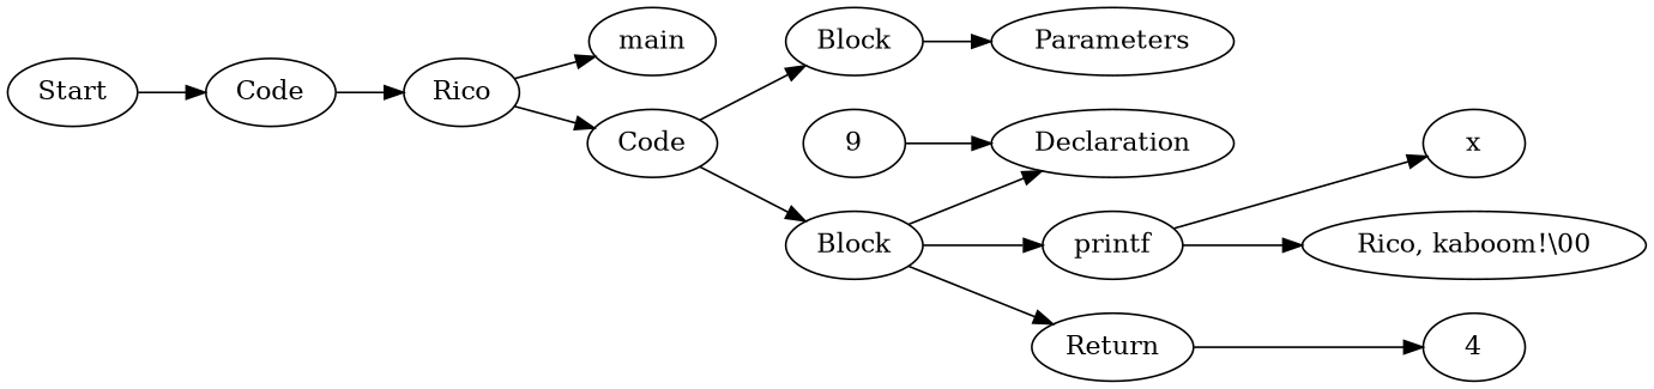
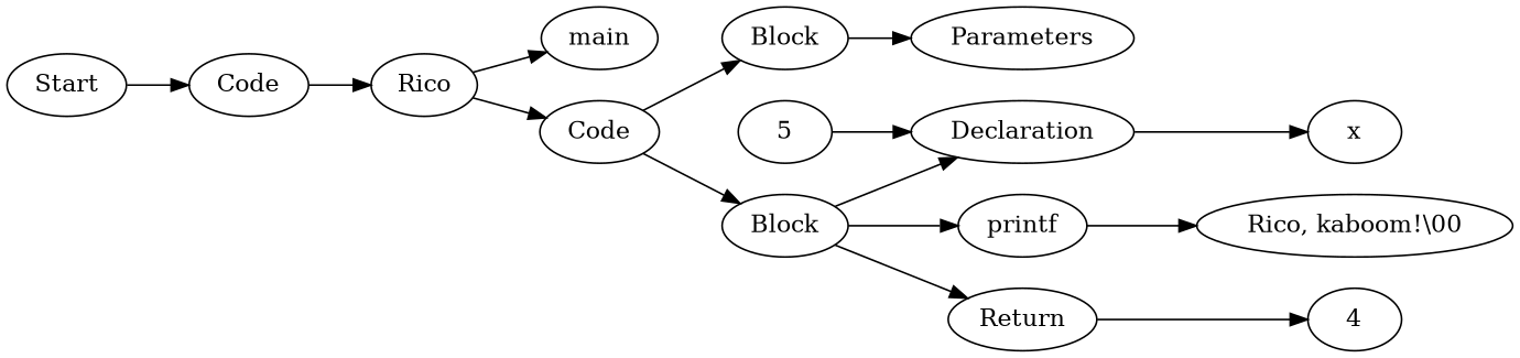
  digraph {
    rankdir=LR
    n1 [label=Start]
    n2 [label=Code]
    n3 [label=Rico]
    n4 [label=main]
    n5 [label=Code]
    n6 [label=Block]
    n7 [label=Block]
    n8 [label=Parameters]
    n9 [label=Declaration]
    n10 [label=printf]
    n11 [label=Return]
    n12 [label=x]
    n13 [label="Rico, kaboom!\\00"]
    n14 [label=4]
-   n15 [label=9]
+   n15 [label=5]
    n1 -> n2
    n2 -> n3
    n3 -> n4
    n3 -> n5
    n5 -> n6
    n5 -> n7
    n6 -> n8
    n7 -> n9
    n7 -> n10
    n7 -> n11
-   n10 -> n12
+   n9 -> n12
    n10 -> n13
    n11 -> n14
    n15 -> n9
  }
